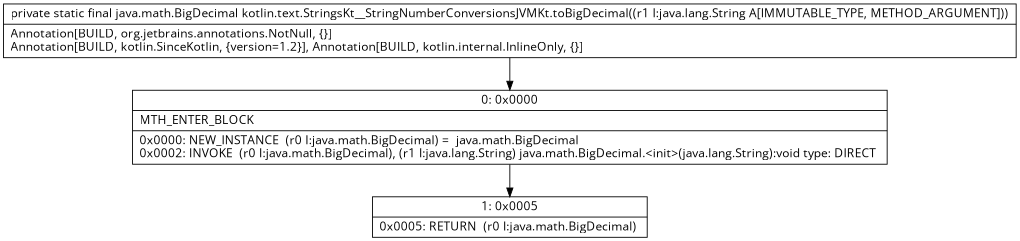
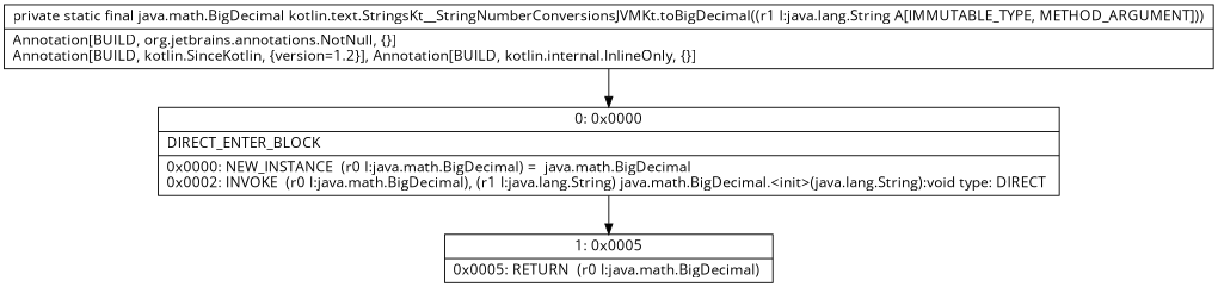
  digraph {
    fontname="Open Sans"
    node [shape=record fontname="Open Sans"]
    edge [fontname="Open Sans"]
-   n1 [label="{0\:\ 0x0000|MTH_ENTER_BLOCK\l|0x0000: NEW_INSTANCE  (r0 I:java.math.BigDecimal) =  java.math.BigDecimal \l0x0002: INVOKE  (r0 I:java.math.BigDecimal), (r1 I:java.lang.String) java.math.BigDecimal.\<init\>(java.lang.String):void type: DIRECT \l}"]
+   n1 [label="{0\:\ 0x0000|DIRECT_ENTER_BLOCK\l|0x0000: NEW_INSTANCE  (r0 I:java.math.BigDecimal) =  java.math.BigDecimal \l0x0002: INVOKE  (r0 I:java.math.BigDecimal), (r1 I:java.lang.String) java.math.BigDecimal.\<init\>(java.lang.String):void type: DIRECT \l}"]
    n2 [label="{1\:\ 0x0005|0x0005: RETURN  (r0 I:java.math.BigDecimal) \l}"]
    n3 [label="{private static final java.math.BigDecimal kotlin.text.StringsKt__StringNumberConversionsJVMKt.toBigDecimal((r1 I:java.lang.String A[IMMUTABLE_TYPE, METHOD_ARGUMENT]))  | Annotation[BUILD, org.jetbrains.annotations.NotNull, \{\}]\lAnnotation[BUILD, kotlin.SinceKotlin, \{version=1.2\}], Annotation[BUILD, kotlin.internal.InlineOnly, \{\}]\l}"]
    n1 -> n2
    n3 -> n1
  }
